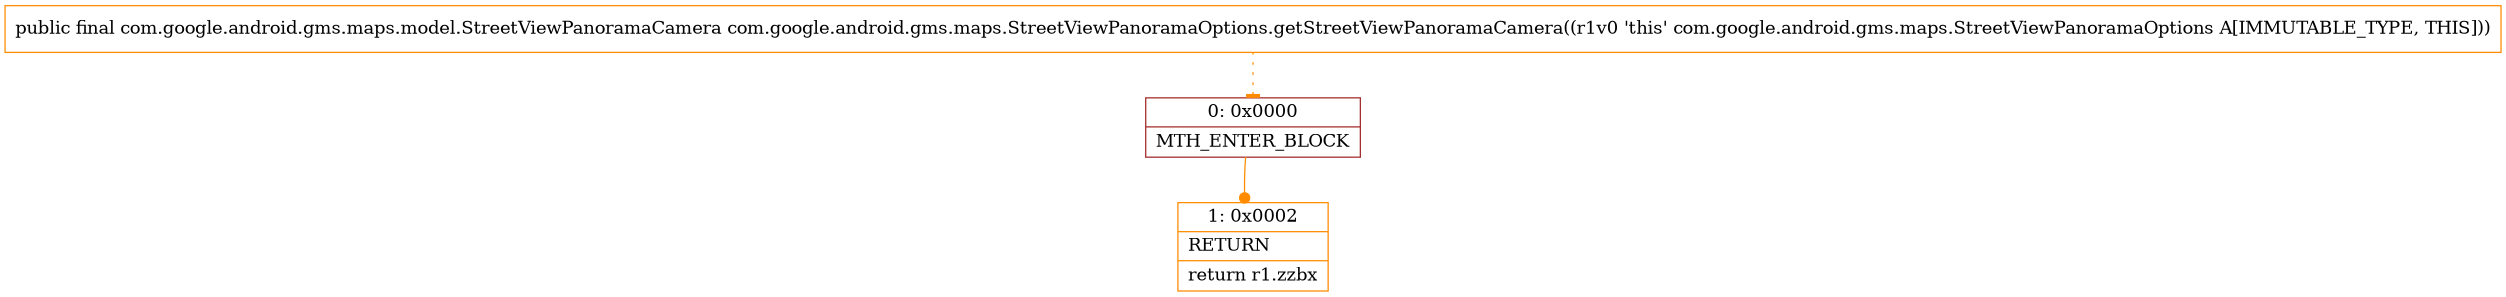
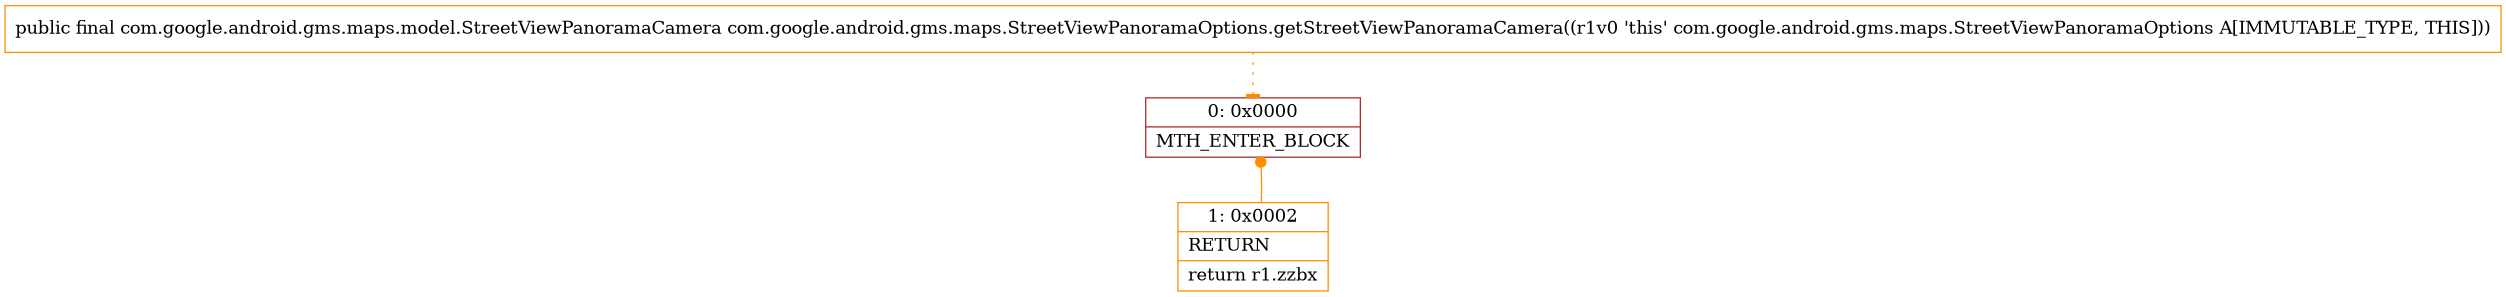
  digraph {
    node [shape=record color=darkorange]
    edge [color=darkorange]
    n1 [label="{0\:\ 0x0000|MTH_ENTER_BLOCK\l}" color=brown]
    n2 [label="{1\:\ 0x0002|RETURN\l|return r1.zzbx\l}"]
    n3 [label="{public final com.google.android.gms.maps.model.StreetViewPanoramaCamera com.google.android.gms.maps.StreetViewPanoramaOptions.getStreetViewPanoramaCamera((r1v0 'this' com.google.android.gms.maps.StreetViewPanoramaOptions A[IMMUTABLE_TYPE, THIS])) }"]
-   n1 -> n2 [style=solid arrowhead=dot]
+   n2 -> n1 [style=solid arrowhead=dot]
    n3 -> n1 [style=dotted arrowhead=tee]
  }
